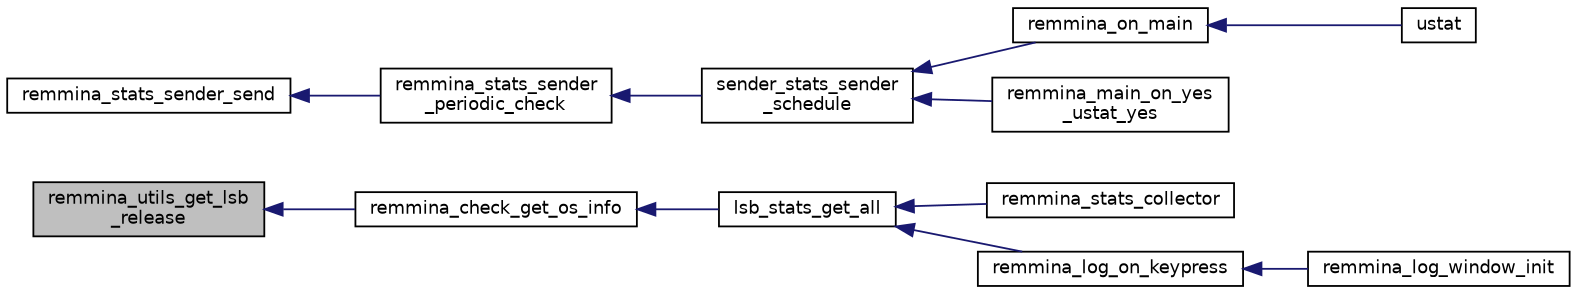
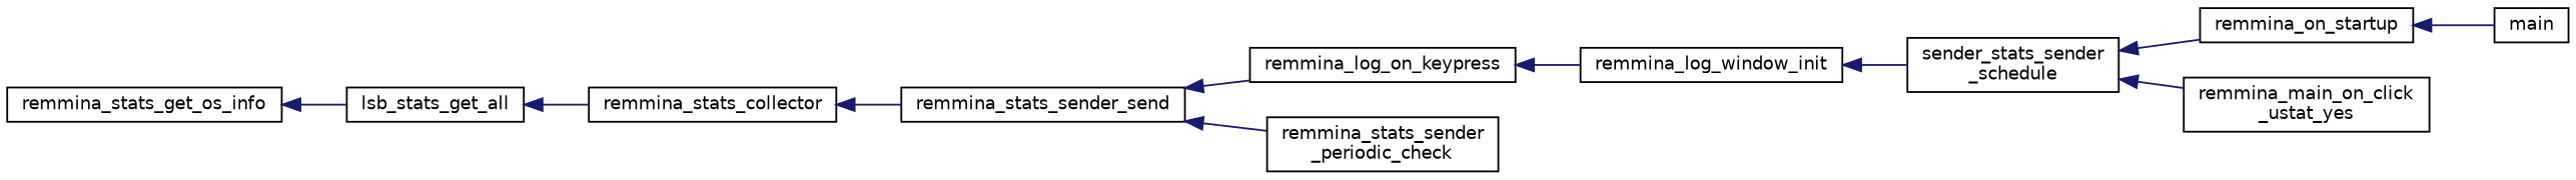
  digraph {
    rankdir=LR
    node [color=black fillcolor=white fontname=Helvetica fontsize=10 shape=record style=filled]
    edge [color=midnightblue dir=back fontname=Helvetica fontsize=10 labelfontname=Helvetica labelfontsize=10 style=solid]
-   n1 [fillcolor=grey75 fontcolor=black height=0.2 label="remmina_utils_get_lsb\l_release" width=0.4]
-   n2 [height=0.2 label=remmina_check_get_os_info width=0.4]
+   n2 [height=0.2 label=remmina_stats_get_os_info width=0.4]
    n3 [height=0.2 label=lsb_stats_get_all width=0.4]
    n4 [height=0.2 label=remmina_stats_collector width=0.4]
    n5 [height=0.2 label=remmina_stats_sender_send width=0.4]
    n6 [height=0.2 label=remmina_log_on_keypress width=0.4]
    n7 [height=0.2 label="remmina_stats_sender\l_periodic_check" width=0.4]
    n8 [height=0.2 label=remmina_log_window_init width=0.4]
    n9 [height=0.2 label="sender_stats_sender\l_schedule" width=0.4]
-   n10 [height=0.2 label=remmina_on_main width=0.4]
-   n11 [height=0.2 label="remmina_main_on_yes\l_ustat_yes" width=0.4]
-   n12 [height=0.2 label=ustat width=0.4]
-   n1 -> n2
+   n10 [height=0.2 label=remmina_on_startup width=0.4]
+   n11 [height=0.2 label="remmina_main_on_click\l_ustat_yes" width=0.4]
+   n12 [height=0.2 label=main width=0.4]
    n2 -> n3
    n3 -> n4
-   n3 -> n6
+   n4 -> n5
+   n5 -> n6
    n5 -> n7
    n6 -> n8
-   n7 -> n9
+   n8 -> n9
    n9 -> n10
    n9 -> n11
    n10 -> n12
  }
